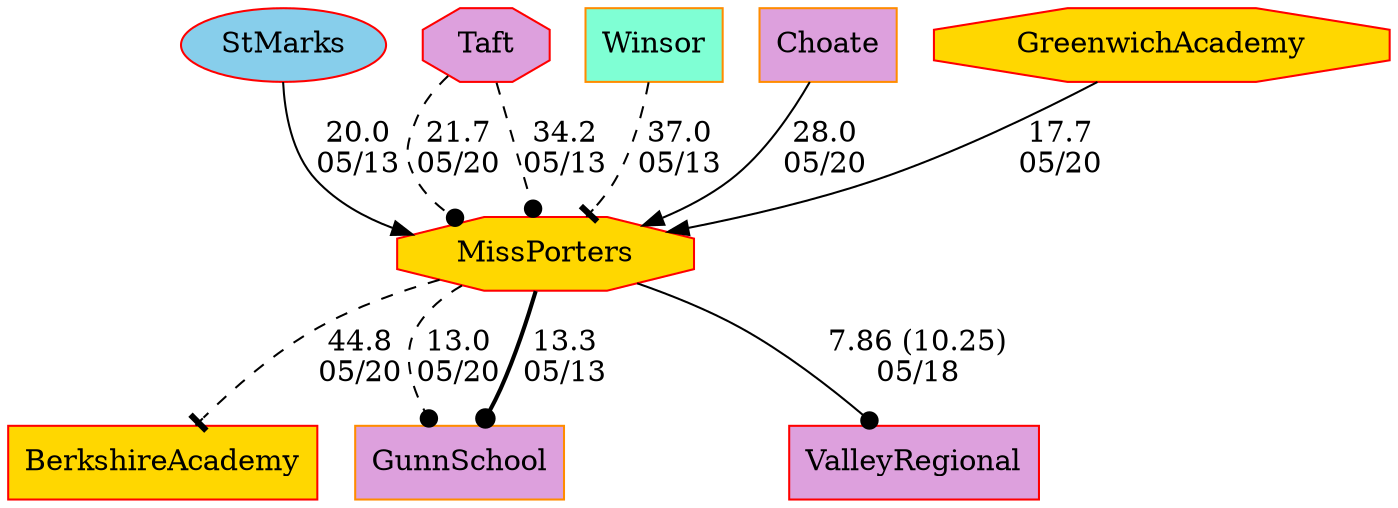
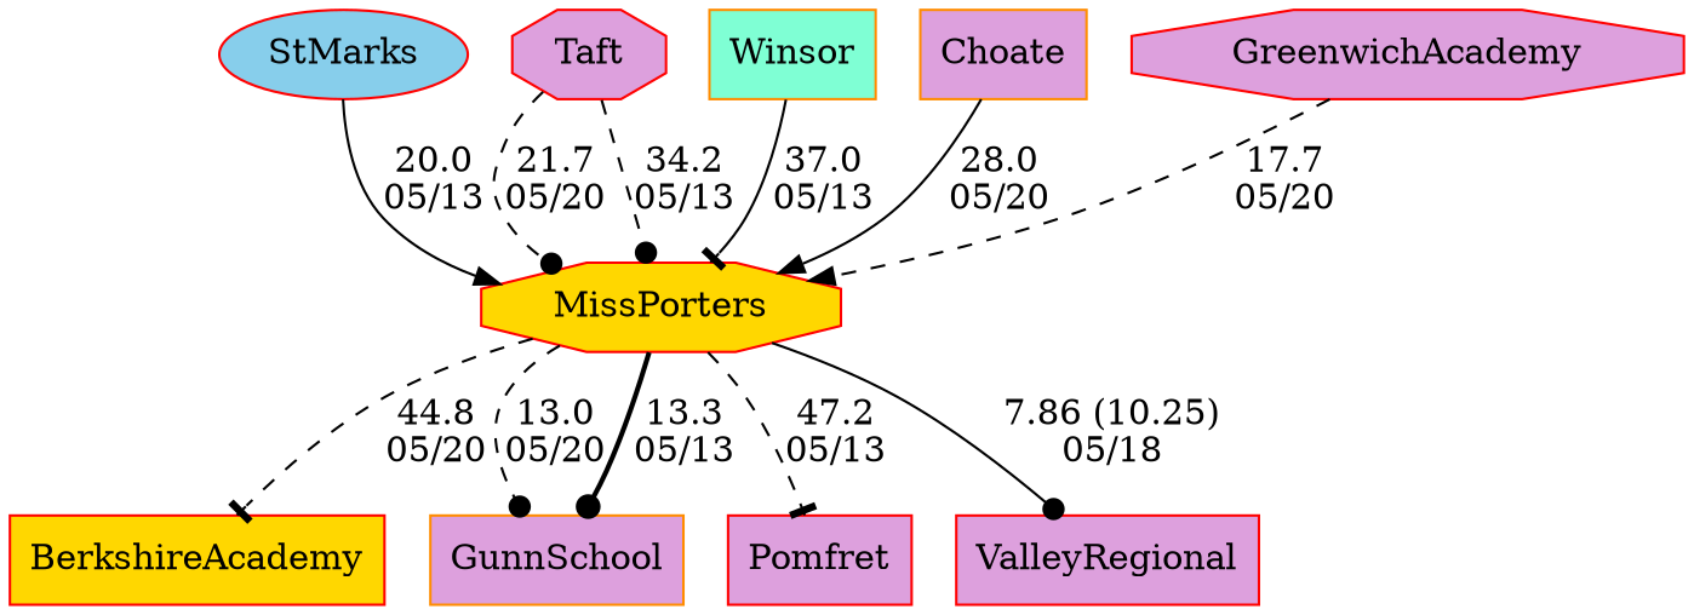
  digraph {
    node [color=red fillcolor=plum shape=box style=filled]
    edge [arrowhead=dot random=random style=dashed weight=87]
    StMarks [fillcolor=skyblue shape=ellipse]
    MissPorters [fillcolor=gold shape=octagon]
    BerkshireAcademy [fillcolor=gold]
    GunnSchool [color=darkorange]
+   Pomfret
    ValleyRegional
    Taft [shape=octagon]
    Winsor [color=darkorange fillcolor=aquamarine]
    Choate [color=darkorange]
-   GreenwichAcademy [fillcolor=gold shape=octagon]
+   GreenwichAcademy [shape=octagon]
    StMarks -> MissPorters [arrowhead=normal label="20.0\n05/13" style=solid weight=80]
    MissPorters -> BerkshireAcademy [arrowhead=tee label="44.8\n05/20" weight=56]
    MissPorters -> GunnSchool [label="13.0\n05/20"]
    MissPorters -> GunnSchool [label="13.3\n05/13" style=bold]
+   MissPorters -> Pomfret [arrowhead=tee label="47.2\n05/13" weight=53]
    MissPorters -> ValleyRegional [label="7.86 (10.25)\n05/18" style=solid weight=93]
    Taft -> MissPorters [label="21.7\n05/20" weight=79]
    Taft -> MissPorters [label="34.2\n05/13" weight=66]
-   Winsor -> MissPorters [arrowhead=tee label="37.0\n05/13" weight=63]
+   Winsor -> MissPorters [arrowhead=tee label="37.0\n05/13" style=solid weight=63]
    Choate -> MissPorters [arrowhead=normal label="28.0\n05/20" style=solid weight=72]
-   GreenwichAcademy -> MissPorters [arrowhead=normal label="17.7\n05/20" style=solid weight=83]
+   GreenwichAcademy -> MissPorters [arrowhead=normal label="17.7\n05/20" weight=83]
  }
